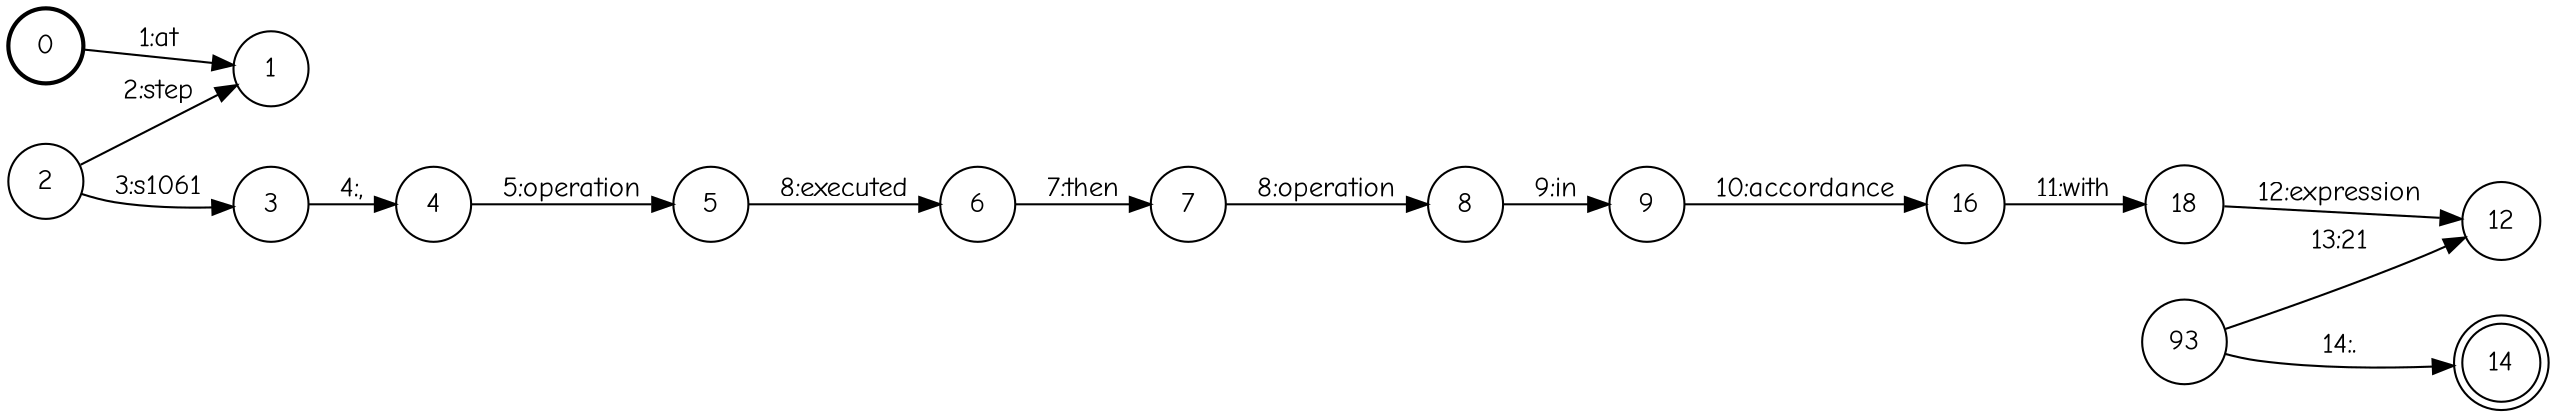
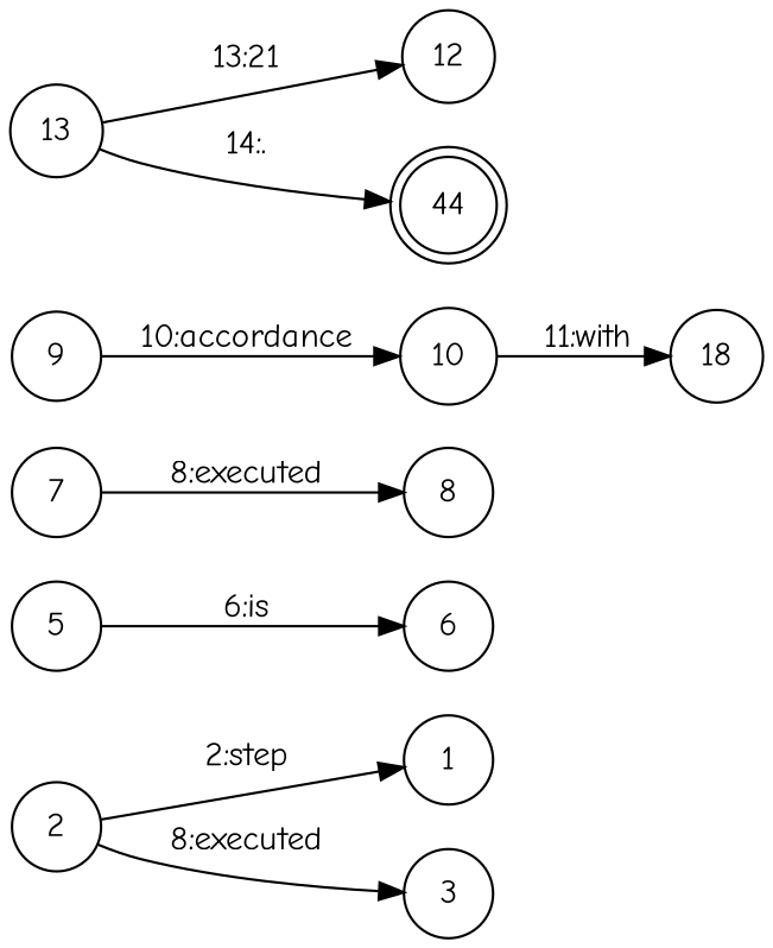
  digraph {
    fontname="Comic Neue"
    nodesep=0.25
    rankdir=LR
    ranksep=0.4
    node [fontname="Comic Neue" fontsize=14 shape=circle style=solid]
    edge [fontname="Comic Neue" fontsize=14]
-   n1 [label=0 style=bold]
    n2 [label=1]
    n3 [label=2]
    n4 [label=3]
-   n5 [label=4]
    n6 [label=5]
    n7 [label=6]
    n8 [label=7]
    n9 [label=8]
    n10 [label=9]
-   n11 [label=16]
+   n11 [label=10]
    n12 [label=18]
    n13 [label=12]
-   n14 [label=93]
-   n15 [label=14 shape=doublecircle]
-   n1 -> n2 [label="1:at"]
+   n14 [label=13]
+   n15 [label=44 shape=doublecircle]
    n3 -> n2 [label="2:step"]
-   n3 -> n4 [label="3:s1061"]
-   n4 -> n5 [label="4:,"]
-   n5 -> n6 [label="5:operation"]
-   n6 -> n7 [label="8:executed"]
-   n7 -> n8 [label="7:then"]
-   n8 -> n9 [label="8:operation"]
-   n9 -> n10 [label="9:in"]
+   n3 -> n4 [label="8:executed"]
+   n6 -> n7 [label="6:is"]
+   n8 -> n9 [label="8:executed"]
    n10 -> n11 [label="10:accordance"]
    n11 -> n12 [label="11:with"]
-   n12 -> n13 [label="12:expression"]
    n14 -> n13 [label="13:21"]
    n14 -> n15 [label="14:."]
  }
